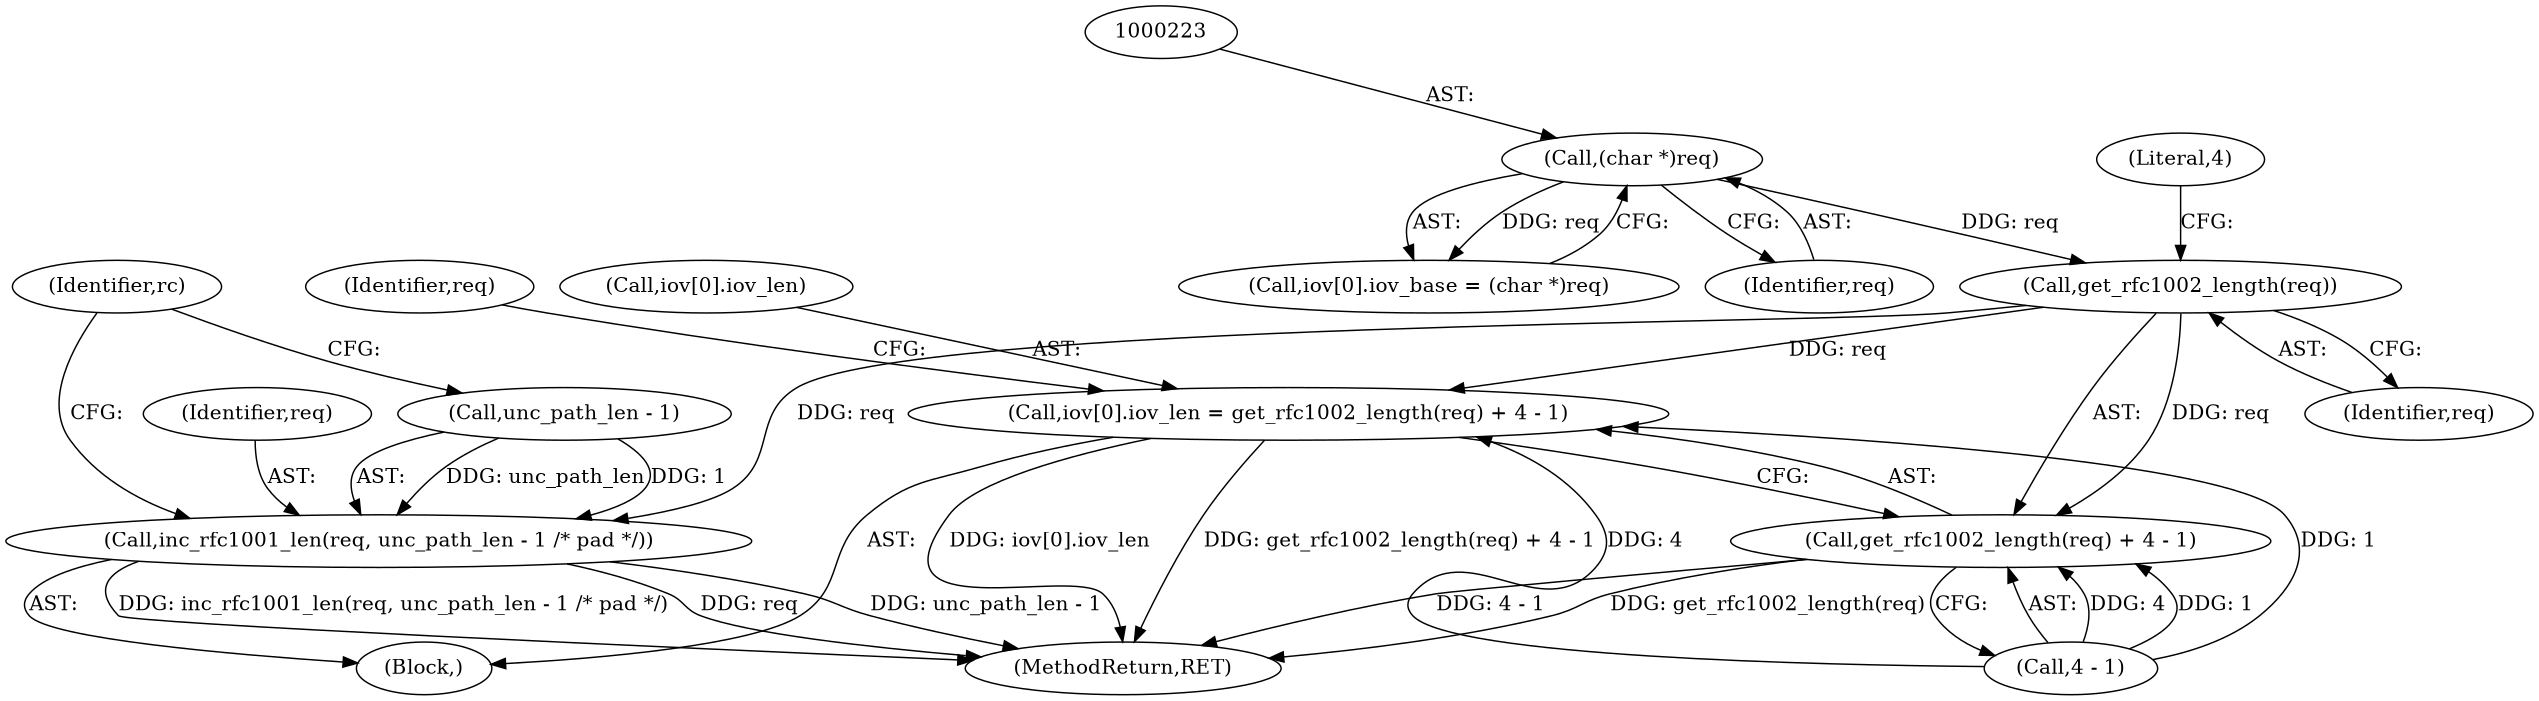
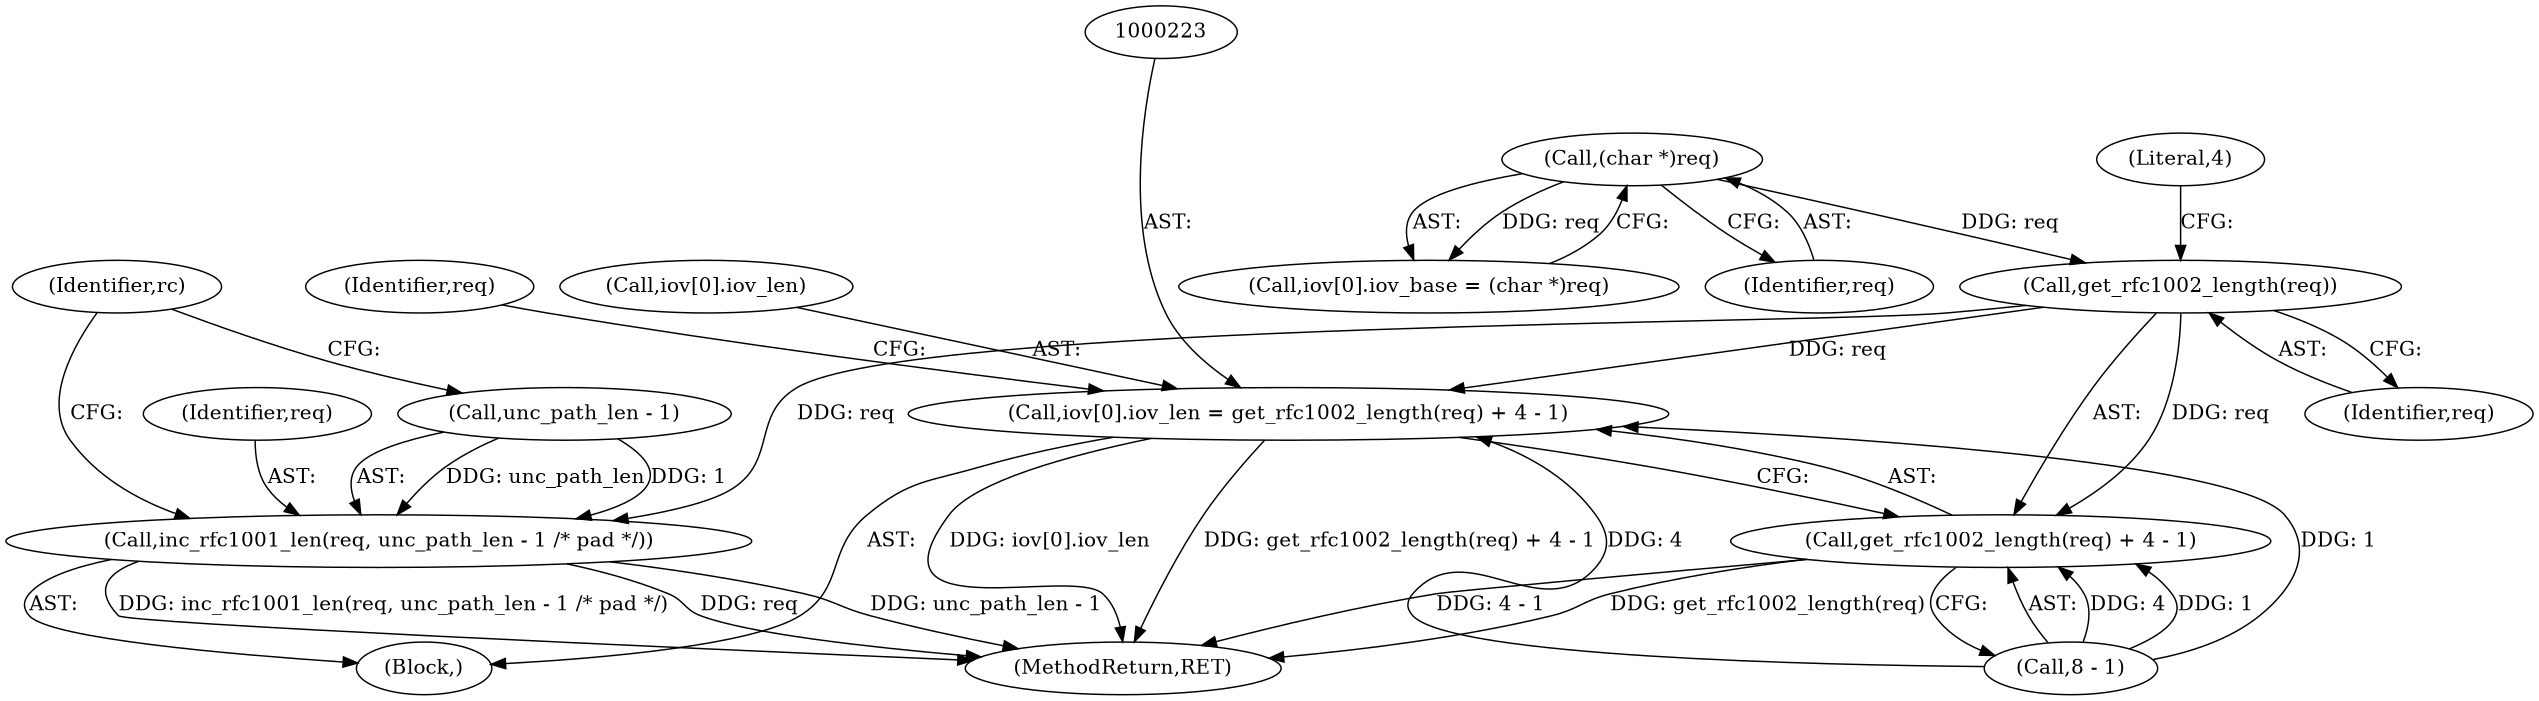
  digraph {
    n1 [label="(Call,get_rfc1002_length(req))"]
    n2 [label="(Call,iov[0].iov_len = get_rfc1002_length(req) + 4 - 1)"]
    n3 [label="(Call,get_rfc1002_length(req) + 4 - 1)"]
    n4 [label="(Call,inc_rfc1001_len(req, unc_path_len - 1 /* pad */))"]
    n5 [label="(Identifier,req)"]
    n6 [label="(Block,)"]
    n7 [label="(MethodReturn,RET)"]
-   n8 [label="(Call,4 - 1)"]
+   n8 [label="(Call,8 - 1)"]
    n9 [label="(Call,(char *)req)"]
    n10 [label="(Call,iov[0].iov_base = (char *)req)"]
    n11 [label="(Identifier,req)"]
    n12 [label="(Call,unc_path_len - 1)"]
    n13 [label="(Literal,4)"]
    n14 [label="(Identifier,req)"]
    n15 [label="(Identifier,rc)"]
    n16 [label="(Call,iov[0].iov_len)"]
    n17 [label="(Identifier,req)"]
    n18 [label=1000223]
    n1 -> n2 [label="DDG: req"]
    n1 -> n3 [label="AST: "]
    n1 -> n3 [label="DDG: req"]
    n1 -> n4 [label="DDG: req"]
    n1 -> n5 [label="CFG: "]
    n2 -> n3 [label="CFG: "]
    n2 -> n6 [label="AST: "]
    n2 -> n7 [label="DDG: iov[0].iov_len"]
    n2 -> n7 [label="DDG: get_rfc1002_length(req) + 4 - 1"]
    n3 -> n2 [label="AST: "]
    n3 -> n7 [label="DDG: get_rfc1002_length(req)"]
    n3 -> n7 [label="DDG: 4 - 1"]
    n3 -> n8 [label="CFG: "]
    n4 -> n6 [label="AST: "]
    n4 -> n7 [label="DDG: unc_path_len - 1"]
    n4 -> n7 [label="DDG: inc_rfc1001_len(req, unc_path_len - 1 /* pad */)"]
    n4 -> n7 [label="DDG: req"]
    n5 -> n1 [label="AST: "]
    n8 -> n2 [label="DDG: 4"]
    n8 -> n2 [label="DDG: 1"]
    n8 -> n3 [label="AST: "]
    n8 -> n3 [label="DDG: 4"]
    n8 -> n3 [label="DDG: 1"]
    n9 -> n1 [label="DDG: req"]
    n9 -> n10 [label="AST: "]
    n9 -> n10 [label="DDG: req"]
    n9 -> n11 [label="CFG: "]
    n10 -> n9 [label="CFG: "]
    n11 -> n9 [label="AST: "]
    n12 -> n4 [label="AST: "]
    n12 -> n4 [label="DDG: unc_path_len"]
    n12 -> n4 [label="DDG: 1"]
    n13 -> n1 [label="CFG: "]
    n14 -> n2 [label="CFG: "]
    n15 -> n4 [label="CFG: "]
    n15 -> n12 [label="CFG: "]
    n16 -> n2 [label="AST: "]
    n17 -> n4 [label="AST: "]
-   n18 -> n9 [label="AST: "]
+   n18 -> n2 [label="AST: "]
  }
